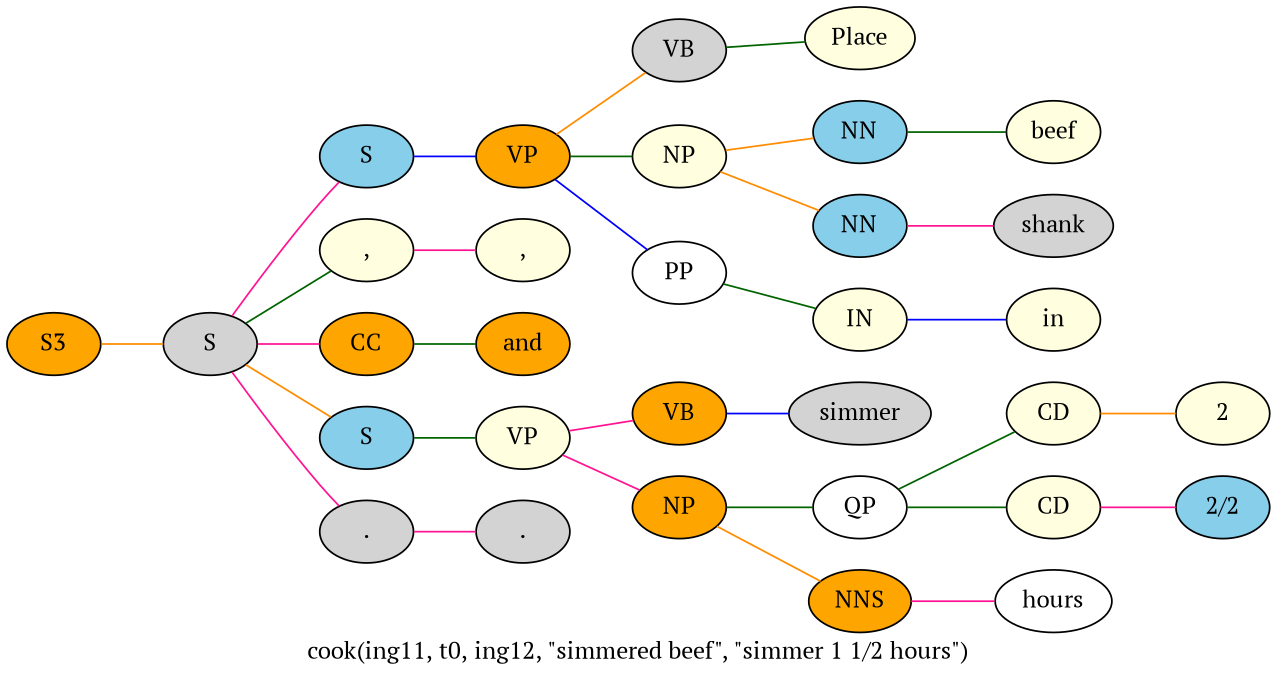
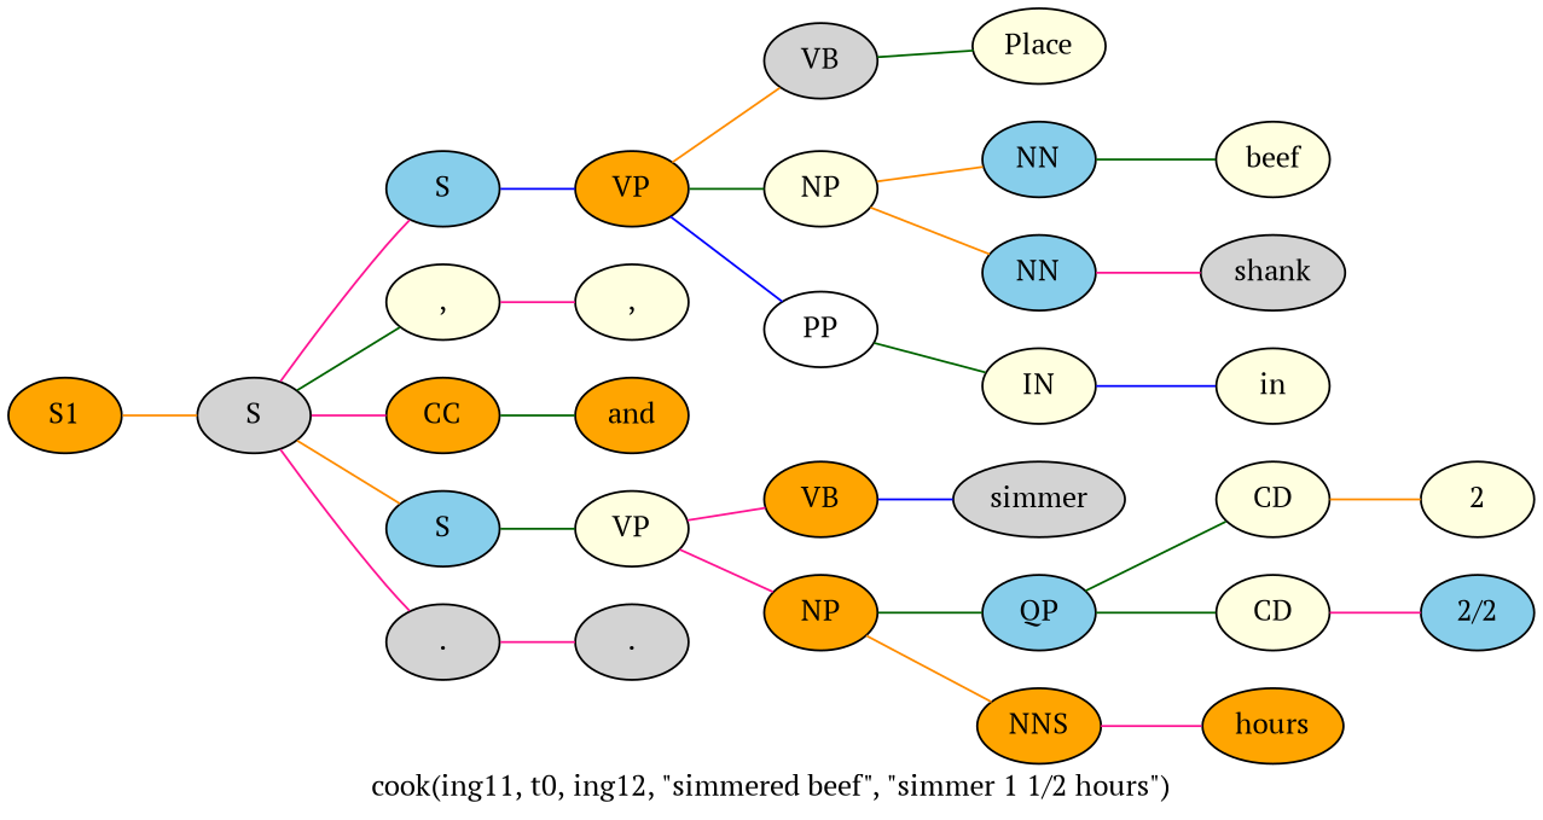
  graph {
    fontname="PT Serif"
    label="cook(ing11, t0, ing12, \"simmered beef\", \"simmer 1 1/2 hours\")"
    rankdir=LR
    node [fillcolor=lightyellow fontname="PT Serif" style=filled]
    edge [color=deeppink fontname="PT Serif"]
-   n1 [fillcolor=orange label=S3]
+   n1 [fillcolor=orange label=S1]
    n2 [fillcolor=lightgrey label=S]
    n3 [fillcolor=skyblue label=S]
    n4 [label=","]
    n5 [fillcolor=orange label=CC]
    n6 [fillcolor=skyblue label=S]
    n7 [fillcolor=lightgrey label="."]
    n8 [fillcolor=orange label=VP]
    n9 [label=","]
    n10 [fillcolor=orange label=and]
    n11 [label=VP]
    n12 [fillcolor=lightgrey label="."]
    n13 [fillcolor=lightgrey label=VB]
    n14 [label=NP]
    n15 [fillcolor=white label=PP]
    n16 [label=Place]
    n17 [fillcolor=skyblue label=NN]
    n18 [fillcolor=skyblue label=NN]
    n19 [label=IN]
    n20 [label=beef]
    n21 [fillcolor=lightgrey label=shank]
    n22 [label=in]
    n23 [fillcolor=orange label=VB]
    n24 [fillcolor=orange label=NP]
    n25 [fillcolor=lightgrey label=simmer]
-   n26 [fillcolor=white label=QP]
+   n26 [fillcolor=skyblue label=QP]
    n27 [fillcolor=orange label=NNS]
    n28 [label=CD]
    n29 [label=CD]
-   n30 [fillcolor=white label=hours]
+   n30 [fillcolor=orange label=hours]
    n31 [label=2]
    n32 [fillcolor=skyblue label="2/2"]
    n1 -- n2 [color=darkorange]
    n2 -- n3
    n2 -- n4 [color=darkgreen]
    n2 -- n5
    n2 -- n6 [color=darkorange]
    n2 -- n7
    n3 -- n8 [color=blue]
    n4 -- n9
    n5 -- n10 [color=darkgreen]
    n6 -- n11 [color=darkgreen]
    n7 -- n12
    n8 -- n13 [color=darkorange]
    n8 -- n14 [color=darkgreen]
    n8 -- n15 [color=blue]
    n11 -- n23
    n11 -- n24
    n13 -- n16 [color=darkgreen]
    n14 -- n17 [color=darkorange]
    n14 -- n18 [color=darkorange]
    n15 -- n19 [color=darkgreen]
    n17 -- n20 [color=darkgreen]
    n18 -- n21
    n19 -- n22 [color=blue]
    n23 -- n25 [color=blue]
    n24 -- n26 [color=darkgreen]
    n24 -- n27 [color=darkorange]
    n26 -- n28 [color=darkgreen]
    n26 -- n29 [color=darkgreen]
    n27 -- n30
    n28 -- n31 [color=darkorange]
    n29 -- n32
  }
